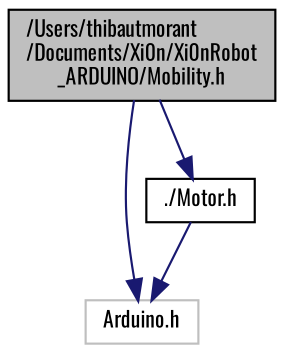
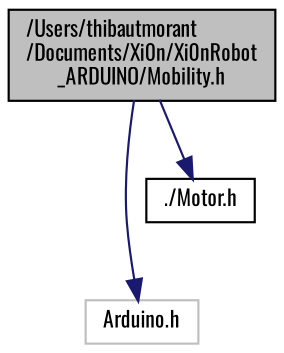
  digraph {
    fontname=Oswald
    node [color=black fillcolor=white fontname=Oswald fontsize=10 shape=record style=filled]
    edge [color=midnightblue fontname=Oswald fontsize=10 labelfontname=Helvetica labelfontsize=10 style=solid]
    n1 [fillcolor=grey75 fontcolor=black height=0.2 label="/Users/thibautmorant\l/Documents/Xi0n/Xi0nRobot\l_ARDUINO/Mobility.h" width=0.4]
    n2 [color=grey75 height=0.2 label="Arduino.h" width=0.4]
    n3 [height=0.2 label="./Motor.h" width=0.4]
    n1 -> n2
    n1 -> n3
-   n3 -> n2
  }
